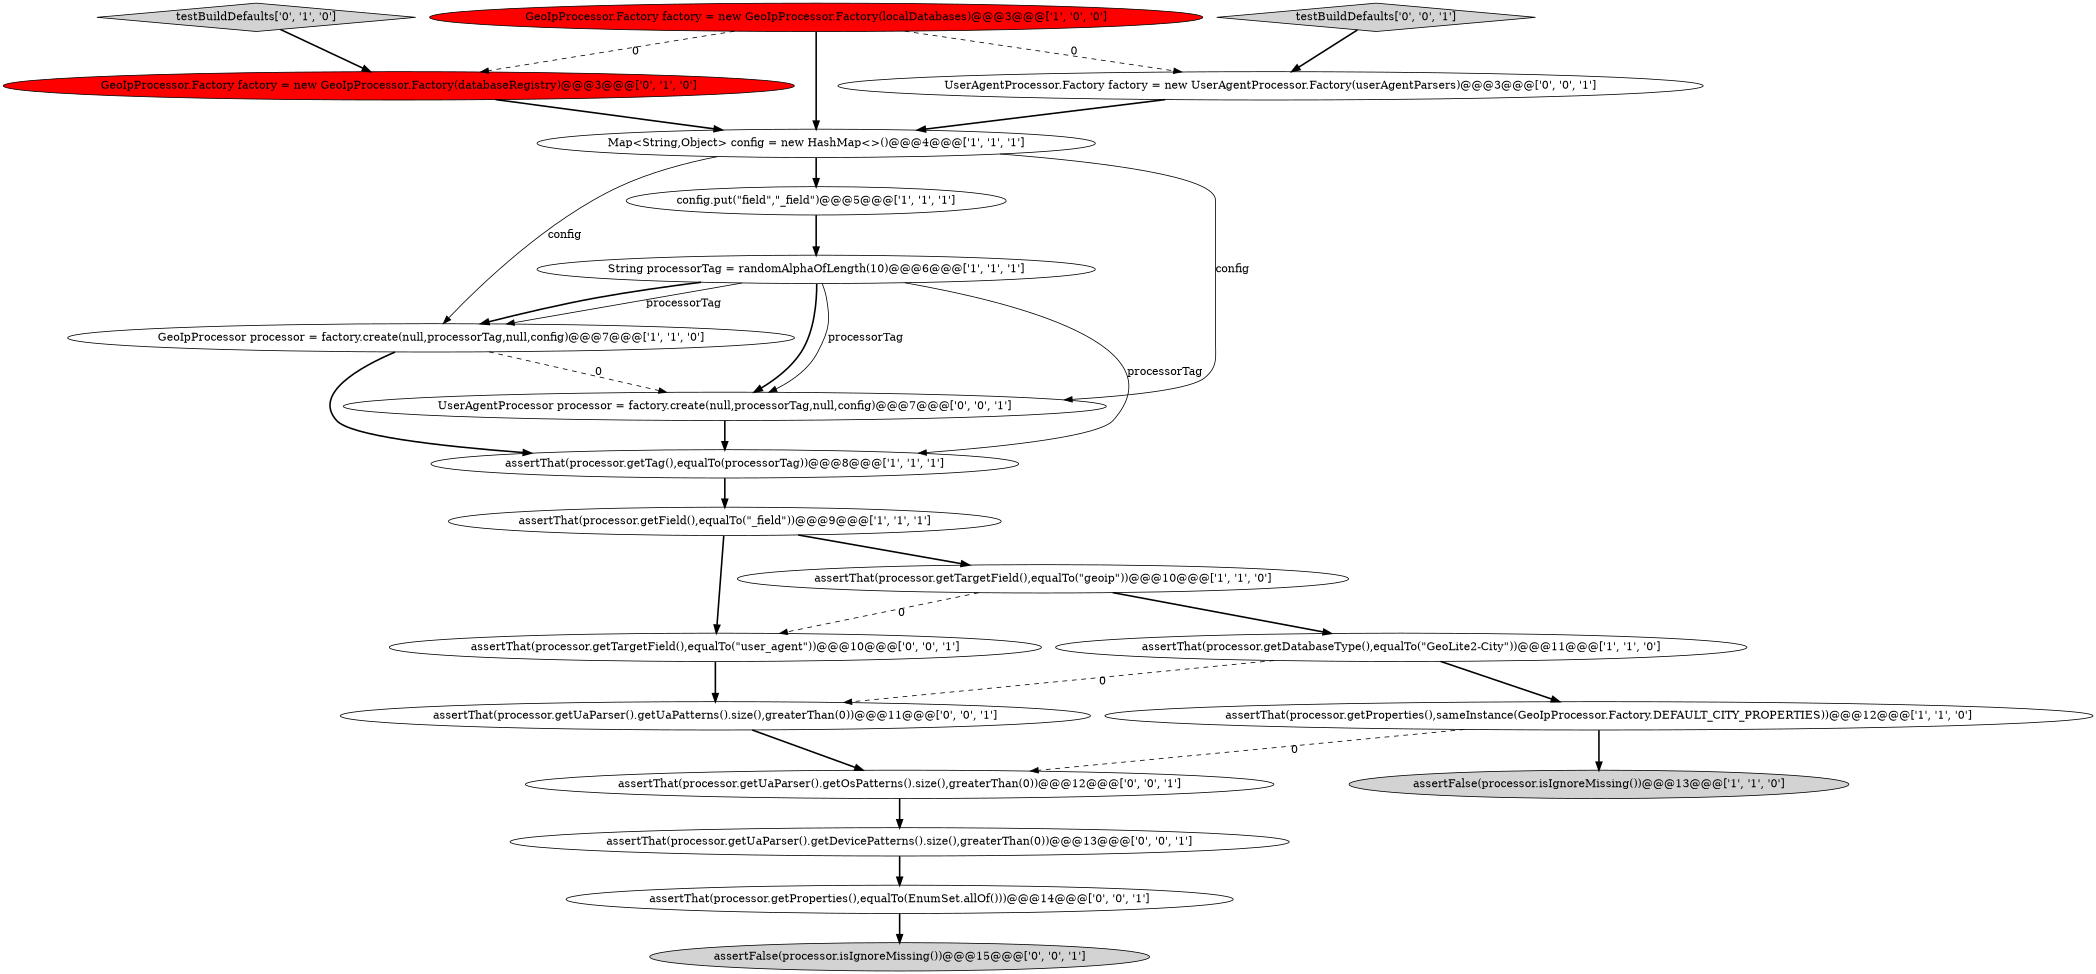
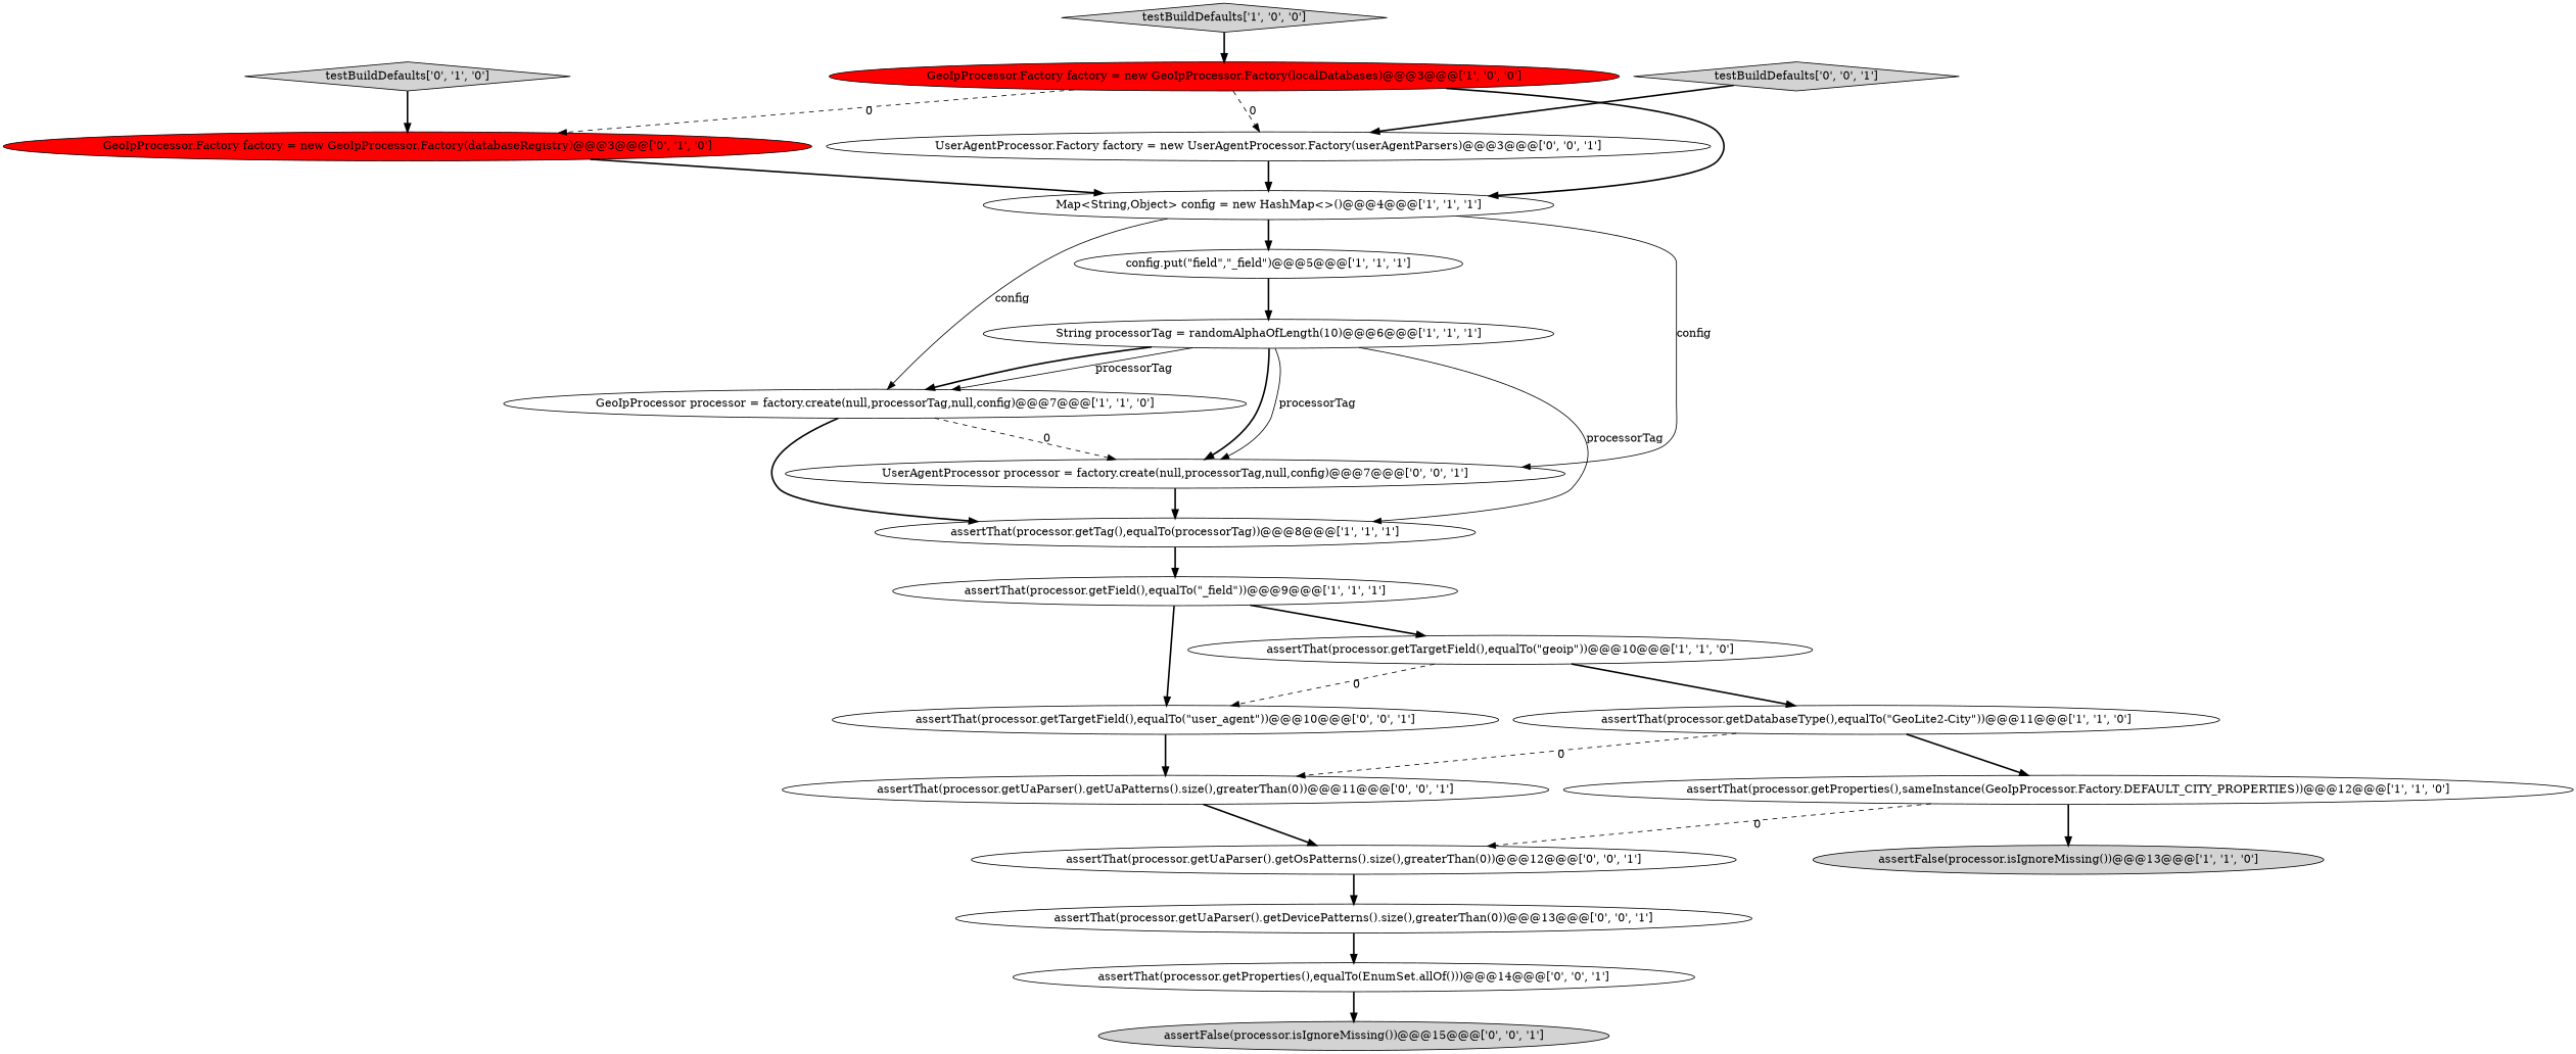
  digraph {
    node [fillcolor=white shape=ellipse style=filled]
    edge [style=bold]
    n1 [label="UserAgentProcessor processor = factory.create(null,processorTag,null,config)@@@7@@@['0', '0', '1']"]
    n2 [label="assertThat(processor.getTag(),equalTo(processorTag))@@@8@@@['1', '1', '1']"]
    n3 [fillcolor=red label="GeoIpProcessor.Factory factory = new GeoIpProcessor.Factory(databaseRegistry)@@@3@@@['0', '1', '0']"]
    n4 [label="Map<String,Object> config = new HashMap<>()@@@4@@@['1', '1', '1']"]
    n5 [label="assertThat(processor.getUaParser().getUaPatterns().size(),greaterThan(0))@@@11@@@['0', '0', '1']"]
    n6 [label="assertThat(processor.getUaParser().getOsPatterns().size(),greaterThan(0))@@@12@@@['0', '0', '1']"]
    n7 [label="assertThat(processor.getUaParser().getDevicePatterns().size(),greaterThan(0))@@@13@@@['0', '0', '1']"]
    n8 [label="assertThat(processor.getProperties(),equalTo(EnumSet.allOf()))@@@14@@@['0', '0', '1']"]
    n9 [fillcolor=lightgray label="testBuildDefaults['0', '0', '1']" shape=diamond]
    n10 [label="UserAgentProcessor.Factory factory = new UserAgentProcessor.Factory(userAgentParsers)@@@3@@@['0', '0', '1']"]
    n11 [fillcolor=lightgray label="assertFalse(processor.isIgnoreMissing())@@@15@@@['0', '0', '1']"]
    n12 [label="config.put(\"field\",\"_field\")@@@5@@@['1', '1', '1']"]
    n13 [label="String processorTag = randomAlphaOfLength(10)@@@6@@@['1', '1', '1']"]
    n14 [label="assertThat(processor.getProperties(),sameInstance(GeoIpProcessor.Factory.DEFAULT_CITY_PROPERTIES))@@@12@@@['1', '1', '0']"]
    n15 [fillcolor=lightgray label="assertFalse(processor.isIgnoreMissing())@@@13@@@['1', '1', '0']"]
    n16 [label="GeoIpProcessor processor = factory.create(null,processorTag,null,config)@@@7@@@['1', '1', '0']"]
    n17 [fillcolor=lightgray label="testBuildDefaults['0', '1', '0']" shape=diamond]
    n18 [label="assertThat(processor.getField(),equalTo(\"_field\"))@@@9@@@['1', '1', '1']"]
    n19 [label="assertThat(processor.getDatabaseType(),equalTo(\"GeoLite2-City\"))@@@11@@@['1', '1', '0']"]
    n20 [label="assertThat(processor.getTargetField(),equalTo(\"user_agent\"))@@@10@@@['0', '0', '1']"]
    n21 [label="assertThat(processor.getTargetField(),equalTo(\"geoip\"))@@@10@@@['1', '1', '0']"]
    n22 [fillcolor=red label="GeoIpProcessor.Factory factory = new GeoIpProcessor.Factory(localDatabases)@@@3@@@['1', '0', '0']"]
+   n23 [fillcolor=lightgray label="testBuildDefaults['1', '0', '0']" shape=diamond]
    n1 -> n2
    n2 -> n18
    n3 -> n4
    n4 -> n1 [label=config style=solid]
    n4 -> n12
    n4 -> n16 [label=config style=solid]
    n5 -> n6
    n6 -> n7
    n7 -> n8
    n8 -> n11
    n9 -> n10
    n10 -> n4
    n12 -> n13
    n13 -> n1
    n13 -> n1 [label=processorTag style=solid]
    n13 -> n2 [label=processorTag style=solid]
    n13 -> n16 [label=processorTag style=solid]
    n13 -> n16
    n14 -> n6 [label=0 style=dashed]
    n14 -> n15
    n16 -> n1 [label=0 style=dashed]
    n16 -> n2
    n17 -> n3
    n18 -> n20
    n18 -> n21
    n19 -> n5 [label=0 style=dashed]
    n19 -> n14
    n20 -> n5
    n21 -> n19
    n21 -> n20 [label=0 style=dashed]
    n22 -> n3 [label=0 style=dashed]
    n22 -> n4
    n22 -> n10 [label=0 style=dashed]
+   n23 -> n22
  }
